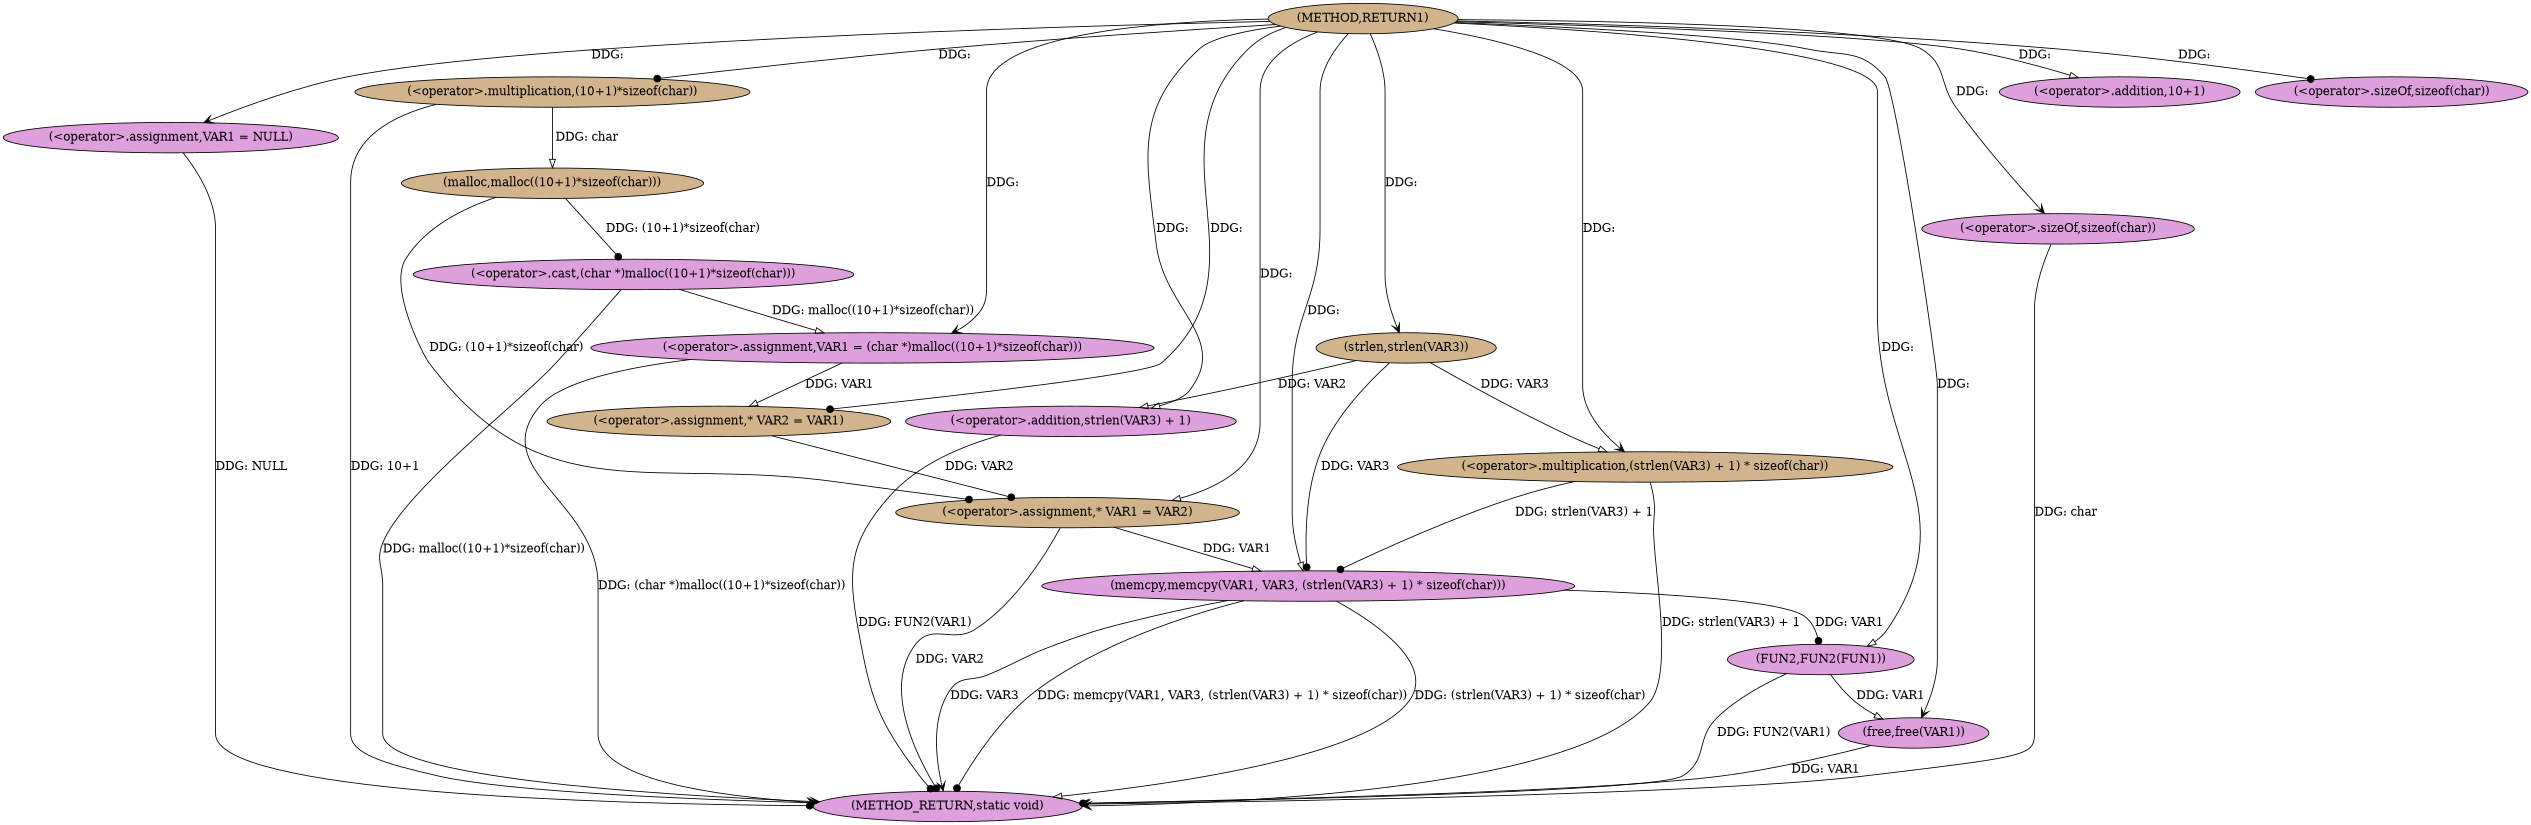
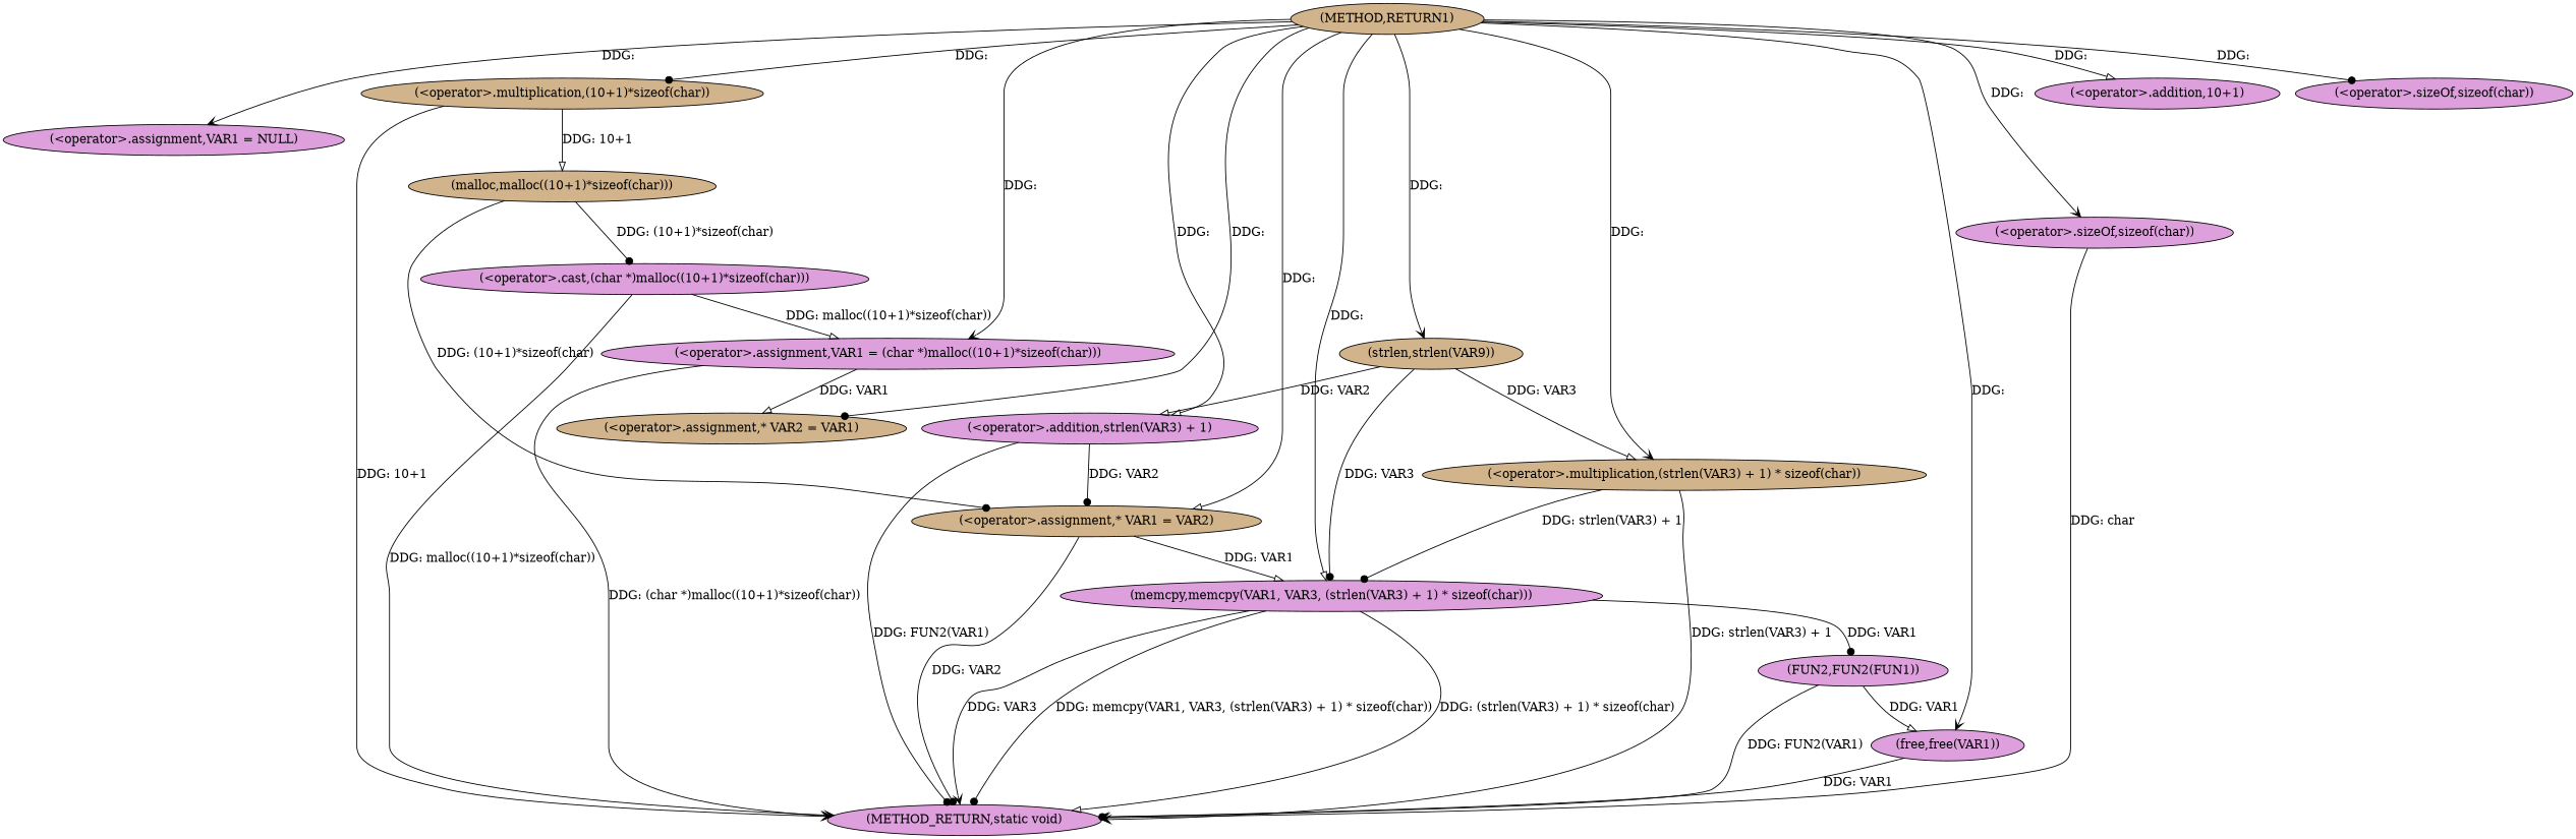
  digraph {
    node [fillcolor=plum style=filled]
    edge [arrowhead=dot]
    n1 [fillcolor=tan label="(METHOD,RETURN1)"]
    n2 [label="(<operator>.assignment,VAR1 = NULL)"]
    n3 [label="(<operator>.assignment,VAR1 = (char *)malloc((10+1)*sizeof(char)))"]
    n4 [fillcolor=tan label="(<operator>.multiplication,(10+1)*sizeof(char))"]
    n5 [label="(<operator>.addition,10+1)"]
    n6 [label="(<operator>.sizeOf,sizeof(char))"]
    n7 [fillcolor=tan label="(<operator>.assignment,* VAR2 = VAR1)"]
    n8 [fillcolor=tan label="(<operator>.assignment,* VAR1 = VAR2)"]
    n9 [label="(memcpy,memcpy(VAR1, VAR3, (strlen(VAR3) + 1) * sizeof(char)))"]
    n10 [fillcolor=tan label="(<operator>.multiplication,(strlen(VAR3) + 1) * sizeof(char))"]
    n11 [label="(<operator>.addition,strlen(VAR3) + 1)"]
-   n12 [fillcolor=tan label="(strlen,strlen(VAR3))"]
+   n12 [fillcolor=tan label="(strlen,strlen(VAR9))"]
    n13 [label="(<operator>.sizeOf,sizeof(char))"]
    n14 [label="(FUN2,FUN2(FUN1))"]
    n15 [label="(free,free(VAR1))"]
    n16 [label="(METHOD_RETURN,static void)"]
    n17 [fillcolor=tan label="(malloc,malloc((10+1)*sizeof(char)))"]
    n18 [label="(<operator>.cast,(char *)malloc((10+1)*sizeof(char)))"]
    n1 -> n2 [arrowhead=vee label="DDG: "]
    n1 -> n3 [arrowhead=vee label="DDG: "]
    n1 -> n4 [label="DDG: "]
    n1 -> n5 [arrowhead=onormal label="DDG: "]
    n1 -> n6 [label="DDG: "]
    n1 -> n7 [label="DDG: "]
    n1 -> n8 [arrowhead=onormal label="DDG: "]
    n1 -> n9 [arrowhead=onormal label="DDG: "]
    n1 -> n10 [arrowhead=vee label="DDG: "]
    n1 -> n11 [arrowhead=onormal label="DDG: "]
    n1 -> n12 [arrowhead=vee label="DDG: "]
    n1 -> n13 [arrowhead=vee label="DDG: "]
-   n1 -> n14 [arrowhead=onormal label="DDG: "]
    n1 -> n15 [arrowhead=vee label="DDG: "]
-   n2 -> n16 [label="DDG: NULL"]
    n3 -> n7 [arrowhead=onormal label="DDG: VAR1"]
    n3 -> n16 [arrowhead=vee label="DDG: (char *)malloc((10+1)*sizeof(char))"]
    n4 -> n16 [arrowhead=vee label="DDG: 10+1"]
-   n4 -> n17 [arrowhead=onormal label="DDG: char"]
-   n7 -> n8 [label="DDG: VAR2"]
+   n4 -> n17 [arrowhead=onormal label="DDG: 10+1"]
+   n11 -> n8 [label="DDG: VAR2"]
    n8 -> n9 [arrowhead=onormal label="DDG: VAR1"]
    n8 -> n16 [label="DDG: VAR2"]
    n9 -> n14 [label="DDG: VAR1"]
    n9 -> n16 [label="DDG: memcpy(VAR1, VAR3, (strlen(VAR3) + 1) * sizeof(char))"]
    n9 -> n16 [arrowhead=onormal label="DDG: (strlen(VAR3) + 1) * sizeof(char)"]
    n9 -> n16 [arrowhead=vee label="DDG: VAR3"]
    n10 -> n9 [label="DDG: strlen(VAR3) + 1"]
    n10 -> n16 [arrowhead=vee label="DDG: strlen(VAR3) + 1"]
    n11 -> n16 [label="DDG: FUN2(VAR1)"]
    n12 -> n9 [label="DDG: VAR3"]
    n12 -> n10 [arrowhead=onormal label="DDG: VAR3"]
    n12 -> n11 [arrowhead=onormal label="DDG: VAR2"]
    n13 -> n16 [arrowhead=vee label="DDG: char"]
    n14 -> n15 [arrowhead=onormal label="DDG: VAR1"]
    n14 -> n16 [arrowhead=vee label="DDG: FUN2(VAR1)"]
    n15 -> n16 [label="DDG: VAR1"]
    n17 -> n8 [label="DDG: (10+1)*sizeof(char)"]
    n17 -> n18 [label="DDG: (10+1)*sizeof(char)"]
    n18 -> n3 [arrowhead=onormal label="DDG: malloc((10+1)*sizeof(char))"]
    n18 -> n16 [arrowhead=vee label="DDG: malloc((10+1)*sizeof(char))"]
  }
